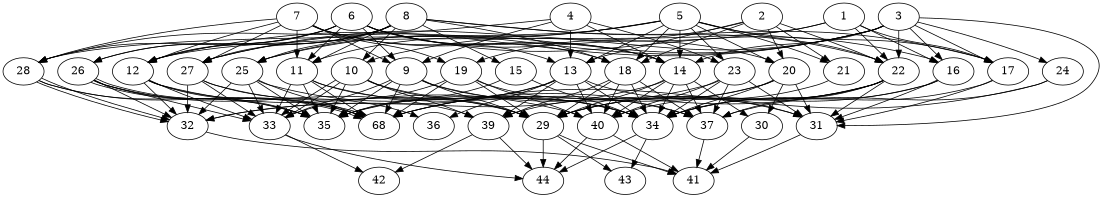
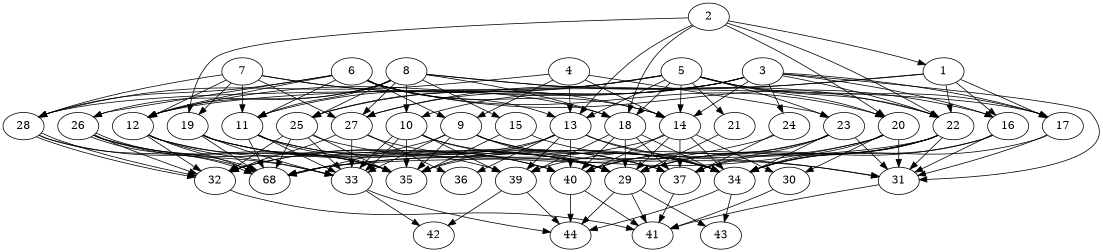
  digraph {
    node [alpha=0.14]
    1 [alpha=0.09 expect_size=20367236263547844]
    12 [alpha=0.12 expect_size=907773277879138]
    16 [alpha=0.20 expect_size=1081128163295641088]
    17 [alpha=0.01 expect_size=15074127857226064]
    22 [alpha=0.09 expect_size=310316507273887744000]
    27 [alpha=0.17 expect_size=535163087479364096]
    33 [expect_size=893211096443610]
    35 [alpha=0.18 expect_size=32947387962766708]
    n9 [alpha=0.02 expect_size=3441910839327513 label=68]
    32 [expect_size=315386985824568576]
    40 [alpha=0.02 expect_size=530892225532628]
    29 [alpha=0.16 expect_size=118732291047101360]
    31 [alpha=0.13 expect_size=704254650782706176]
    34 [alpha=0.11 expect_size=21759559458619392000]
    37 [expect_size=126041680513291255808]
    36 [alpha=0.10 expect_size=843304322942823]
    44 [alpha=0.05 expect_size=45036119687478816]
    42 [expect_size=591784773796389760]
    41 [alpha=0.16 expect_size=709520163284805746688]
    43 [alpha=0.16 expect_size=1113051002984854272]
    2 [alpha=0.12 expect_size=432114539873746026496]
    13 [alpha=0.09 expect_size=7298123545434800]
    18 [alpha=0.03 expect_size=21299456069121640]
    19 [alpha=0.04 expect_size=79894977112332112]
    20 [alpha=0.19 expect_size=138753245612325952]
    21 [alpha=0.03 expect_size=271583679103755488]
    39 [alpha=0.19 expect_size=788510451638841901056]
    30 [alpha=0.02 expect_size=380191206087729088]
    26 [alpha=0.15 expect_size=699842393295115008]
    3 [alpha=0.08 expect_size=732792159119756288]
    10 [alpha=0.16 expect_size=225463885695113408]
    14 [alpha=0.04 expect_size=2241181913293214720]
    24 [alpha=0.11 expect_size=1219693636801404076032]
    25 [alpha=0.04 expect_size=208184100627025504]
    23 [alpha=0.07 expect_size=8629919133782285]
    4 [alpha=0.04 expect_size=248003134318244]
    9 [alpha=0.18 expect_size=86921338543871600]
    28 [alpha=0.05 expect_size=1741482407943496269824]
    5 [alpha=0.02 expect_size=380010334668546113536]
    11 [alpha=0.07 expect_size=135011525642353115136]
    6 [alpha=0.06 expect_size=41589860545618904]
    7 [alpha=0.11 expect_size=1904594283294875]
    8 [alpha=0.13 expect_size=4947104966232339]
    15 [alpha=0.10 expect_size=40749129998817824]
    1 -> 12
    1 -> 16
    1 -> 17
    1 -> 22
    1 -> 27
    12 -> 33
    12 -> 35
    12 -> n9
    12 -> 32
    12 -> 40
    16 -> 29
    16 -> 31
    16 -> 34
    17 -> 31
    17 -> 34
    22 -> n9
    22 -> 40
    22 -> 29
    22 -> 31
    22 -> 34
    22 -> 37
    27 -> 33
    27 -> 32
    27 -> 29
    27 -> 36
    33 -> 44
    33 -> 42
    32 -> 41
    40 -> 44
    40 -> 41
    29 -> 44
    29 -> 41
    29 -> 43
    31 -> 41
    34 -> 44
    34 -> 43
    37 -> 41
    2 -> 22
    2 -> 13
    2 -> 18
    2 -> 19
    2 -> 20
-   2 -> 21
+   2 -> 1
    13 -> 35
    13 -> 32
    13 -> 40
    13 -> 31
    13 -> 34
    13 -> 36
    13 -> 39
    18 -> 40
    18 -> 29
    18 -> 34
    18 -> 37
    18 -> 39
    19 -> 33
    19 -> n9
    19 -> 40
    19 -> 29
    19 -> 37
    20 -> n9
    20 -> 31
    20 -> 34
    20 -> 39
    20 -> 30
    21 -> 29
    39 -> 44
    39 -> 42
    30 -> 41
    26 -> 33
    26 -> 35
    26 -> n9
    26 -> n9
    26 -> 32
    26 -> 39
    3 -> 12
    3 -> 16
    3 -> 17
    3 -> 22
    3 -> 27
    3 -> 31
    3 -> 10
    3 -> 14
    3 -> 24
    3 -> 25
    10 -> 33
    10 -> 33
    10 -> 35
    10 -> 29
    10 -> 34
    10 -> 39
    14 -> 32
    14 -> 40
    14 -> 29
    14 -> 34
    14 -> 37
    14 -> 30
    24 -> n9
    24 -> 37
    25 -> 33
    25 -> 35
    25 -> n9
    25 -> 32
    25 -> 34
    23 -> 35
    23 -> 40
    23 -> 31
    23 -> 34
    23 -> 37
    4 -> 13
    4 -> 14
    4 -> 23
    4 -> 9
    4 -> 28
    9 -> 33
    9 -> 35
    9 -> n9
    9 -> 29
    9 -> 31
    9 -> 34
    28 -> 35
    28 -> n9
    28 -> 32
    28 -> 32
    5 -> 17
    5 -> 22
    5 -> 13
    5 -> 18
    5 -> 20
    5 -> 21
    5 -> 14
    5 -> 25
    5 -> 23
    5 -> 28
    5 -> 11
    11 -> 33
    11 -> 35
    11 -> n9
    11 -> 29
    11 -> 37
    6 -> 12
    6 -> 16
    6 -> 13
    6 -> 20
    6 -> 26
    6 -> 14
    6 -> 9
    6 -> 28
    6 -> 11
    7 -> 12
    7 -> 27
    7 -> 18
    7 -> 19
    7 -> 14
-   7 -> 9
    7 -> 28
    7 -> 11
    8 -> 12
    8 -> 17
    8 -> 22
    8 -> 27
    8 -> 18
    8 -> 26
    8 -> 10
    8 -> 25
    8 -> 11
    8 -> 15
    15 -> 35
    15 -> 34
  }
